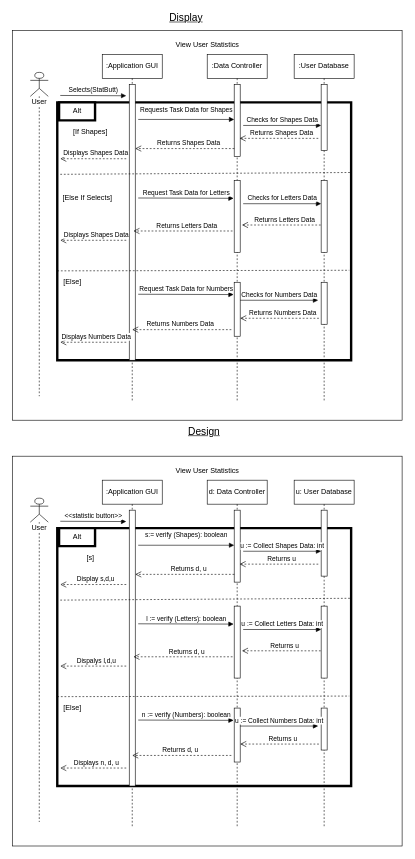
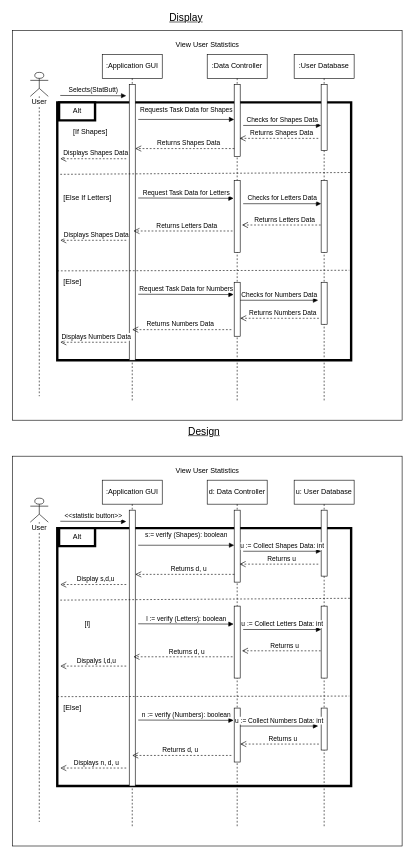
  <mxCell id="0" />
  <mxCell id="1" parent="0" />
  <mxCell id="2" value="" style="whiteSpace=wrap;html=1;aspect=fixed;" parent="1" vertex="1"><mxGeometry x="20" y="50" width="650" height="650" as="geometry" /></mxCell>
  <mxCell id="3" value="" style="verticalLabelPosition=bottom;verticalAlign=top;html=1;shape=mxgraph.basic.rect;fillColor2=none;strokeWidth=4;size=20;indent=5;" parent="1" vertex="1"><mxGeometry x="95" y="170" width="490" height="430" as="geometry" /></mxCell>
  <mxCell id="4" value="View User Statistics" style="text;html=1;resizable=0;autosize=1;align=center;verticalAlign=middle;points=[];fillColor=none;strokeColor=none;rounded=0;" parent="1" vertex="1"><mxGeometry x="285" y="64" width="120" height="20" as="geometry" /></mxCell>
  <mxCell id="5" value=":Application GUI" style="shape=umlLifeline;perimeter=lifelinePerimeter;whiteSpace=wrap;html=1;container=1;collapsible=0;recursiveResize=0;outlineConnect=0;" parent="1" vertex="1"><mxGeometry x="170" y="90" width="100" height="580" as="geometry" /></mxCell>
  <mxCell id="6" value="" style="html=1;points=[];perimeter=orthogonalPerimeter;" parent="5" vertex="1"><mxGeometry x="45" y="50" width="10" height="460" as="geometry" /></mxCell>
  <mxCell id="7" value=":Data Controller" style="shape=umlLifeline;perimeter=lifelinePerimeter;whiteSpace=wrap;html=1;container=1;collapsible=0;recursiveResize=0;outlineConnect=0;" parent="1" vertex="1"><mxGeometry x="345" y="90" width="100" height="580" as="geometry" /></mxCell>
  <mxCell id="8" value="" style="html=1;points=[];perimeter=orthogonalPerimeter;" parent="7" vertex="1"><mxGeometry x="45" y="50" width="10" height="120" as="geometry" /></mxCell>
  <mxCell id="9" value="" style="html=1;points=[];perimeter=orthogonalPerimeter;strokeWidth=1;" parent="7" vertex="1"><mxGeometry x="45" y="210" width="10" height="120" as="geometry" /></mxCell>
  <mxCell id="10" value="" style="html=1;points=[];perimeter=orthogonalPerimeter;strokeWidth=1;" parent="7" vertex="1"><mxGeometry x="45" y="380" width="10" height="90" as="geometry" /></mxCell>
  <mxCell id="11" value=":User Database" style="shape=umlLifeline;perimeter=lifelinePerimeter;whiteSpace=wrap;html=1;container=1;collapsible=0;recursiveResize=0;outlineConnect=0;" parent="1" vertex="1"><mxGeometry x="490" y="90" width="100" height="580" as="geometry" /></mxCell>
  <mxCell id="12" value="" style="html=1;points=[];perimeter=orthogonalPerimeter;" parent="11" vertex="1"><mxGeometry x="45" y="50" width="10" height="110" as="geometry" /></mxCell>
  <mxCell id="13" value="" style="html=1;points=[];perimeter=orthogonalPerimeter;strokeWidth=1;" parent="11" vertex="1"><mxGeometry x="45" y="210" width="10" height="120" as="geometry" /></mxCell>
  <mxCell id="14" value="" style="html=1;points=[];perimeter=orthogonalPerimeter;strokeWidth=1;" parent="11" vertex="1"><mxGeometry x="45" y="380" width="10" height="70" as="geometry" /></mxCell>
  <mxCell id="15" value="Selects(StatButt)" style="html=1;verticalAlign=bottom;endArrow=block;" parent="1" edge="1"><mxGeometry width="80" relative="1" as="geometry"><mxPoint x="100" y="158.5" as="sourcePoint" /><mxPoint x="210" y="159" as="targetPoint" /></mxGeometry></mxCell>
  <mxCell id="16" value="Requests Task Data for Shapes" style="html=1;verticalAlign=bottom;endArrow=block;" parent="1" edge="1"><mxGeometry y="9" width="80" relative="1" as="geometry"><mxPoint x="230" y="198.5" as="sourcePoint" /><mxPoint x="390" y="198.5" as="targetPoint" /><mxPoint y="1" as="offset" /></mxGeometry></mxCell>
  <mxCell id="17" value="Checks for Shapes Data" style="html=1;verticalAlign=bottom;endArrow=block;" parent="1" edge="1"><mxGeometry width="80" relative="1" as="geometry"><mxPoint x="405" y="208.5" as="sourcePoint" /><mxPoint x="535" y="208.5" as="targetPoint" /></mxGeometry></mxCell>
  <mxCell id="18" value="Returns Shapes Data" style="html=1;verticalAlign=bottom;endArrow=open;dashed=1;endSize=8;entryX=0.9;entryY=0.75;entryDx=0;entryDy=0;entryPerimeter=0;exitX=0.785;exitY=0.277;exitDx=0;exitDy=0;exitPerimeter=0;" parent="1" source="2" target="8" edge="1"><mxGeometry x="-0.077" relative="1" as="geometry"><mxPoint x="530" y="200" as="sourcePoint" /><mxPoint x="450" y="200" as="targetPoint" /><mxPoint as="offset" /></mxGeometry></mxCell>
  <mxCell id="19" value="Returns Shapes Data" style="html=1;verticalAlign=bottom;endArrow=open;dashed=1;endSize=8;exitX=0.785;exitY=0.277;exitDx=0;exitDy=0;exitPerimeter=0;" parent="1" edge="1"><mxGeometry x="-0.077" relative="1" as="geometry"><mxPoint x="390.25" y="247.05" as="sourcePoint" /><mxPoint x="225" y="247.05" as="targetPoint" /><mxPoint as="offset" /></mxGeometry></mxCell>
  <mxCell id="20" value="Displays Shapes Data" style="html=1;verticalAlign=bottom;endArrow=open;dashed=1;endSize=8;" parent="1" edge="1"><mxGeometry x="-0.077" relative="1" as="geometry"><mxPoint x="210" y="264" as="sourcePoint" /><mxPoint x="100" y="264" as="targetPoint" /><mxPoint as="offset" /></mxGeometry></mxCell>
  <mxCell id="21" value="User" style="shape=umlLifeline;participant=umlActor;perimeter=lifelinePerimeter;whiteSpace=wrap;html=1;container=1;collapsible=0;recursiveResize=0;verticalAlign=top;spacingTop=36;labelBackgroundColor=#ffffff;outlineConnect=0;" parent="1" vertex="1"><mxGeometry x="50" y="120" width="30" height="540" as="geometry" /></mxCell>
  <mxCell id="22" value="" style="verticalLabelPosition=bottom;verticalAlign=top;html=1;shape=mxgraph.basic.rect;fillColor2=none;strokeWidth=4;size=20;indent=5;" parent="1" vertex="1"><mxGeometry x="98" y="170" width="60" height="30" as="geometry" /></mxCell>
  <mxCell id="23" value="Alt" style="text;html=1;resizable=0;autosize=1;align=center;verticalAlign=middle;points=[];fillColor=none;strokeColor=none;rounded=0;" parent="1" vertex="1"><mxGeometry x="113" y="175" width="30" height="20" as="geometry" /></mxCell>
- <mxCell id="24" value="[Else If Selects]" style="text;html=1;resizable=0;autosize=1;align=center;verticalAlign=middle;points=[];fillColor=none;strokeColor=none;rounded=0;" parent="1" vertex="1"><mxGeometry x="95" y="320" width="100" height="20" as="geometry" /></mxCell>
+ <mxCell id="24" value="[Else If Letters]" style="text;html=1;resizable=0;autosize=1;align=center;verticalAlign=middle;points=[];fillColor=none;strokeColor=none;rounded=0;" parent="1" vertex="1"><mxGeometry x="95" y="320" width="100" height="20" as="geometry" /></mxCell>
  <mxCell id="25" value="Request Task Data for Letters" style="html=1;verticalAlign=bottom;endArrow=block;" parent="1" edge="1"><mxGeometry width="80" relative="1" as="geometry"><mxPoint x="230" y="329.5" as="sourcePoint" /><mxPoint x="389" y="330" as="targetPoint" /><mxPoint as="offset" /></mxGeometry></mxCell>
  <mxCell id="26" value="Checks for Letters Data" style="html=1;verticalAlign=bottom;endArrow=block;" parent="1" edge="1"><mxGeometry width="80" relative="1" as="geometry"><mxPoint x="405" y="339" as="sourcePoint" /><mxPoint x="535" y="339" as="targetPoint" /><mxPoint as="offset" /></mxGeometry></mxCell>
  <mxCell id="27" value="Returns Letters Data" style="html=1;verticalAlign=bottom;endArrow=open;dashed=1;endSize=8;entryX=0.9;entryY=0.75;entryDx=0;entryDy=0;entryPerimeter=0;exitX=0.785;exitY=0.277;exitDx=0;exitDy=0;exitPerimeter=0;" parent="1" edge="1"><mxGeometry x="-0.082" relative="1" as="geometry"><mxPoint x="534.25" y="374.55" as="sourcePoint" /><mxPoint x="403" y="374.5" as="targetPoint" /><mxPoint as="offset" /></mxGeometry></mxCell>
  <mxCell id="28" value="Returns Letters Data" style="html=1;verticalAlign=bottom;endArrow=open;dashed=1;endSize=8;exitX=0.785;exitY=0.277;exitDx=0;exitDy=0;exitPerimeter=0;" parent="1" edge="1"><mxGeometry x="-0.077" relative="1" as="geometry"><mxPoint x="387.25" y="384.5" as="sourcePoint" /><mxPoint x="222" y="384.5" as="targetPoint" /><mxPoint as="offset" /></mxGeometry></mxCell>
  <mxCell id="29" value="Displays Shapes Data" style="html=1;verticalAlign=bottom;endArrow=open;dashed=1;endSize=8;" parent="1" edge="1"><mxGeometry x="-0.091" relative="1" as="geometry"><mxPoint x="210" y="400" as="sourcePoint" /><mxPoint x="100" y="400" as="targetPoint" /><mxPoint as="offset" /></mxGeometry></mxCell>
  <mxCell id="30" value="[Else]" style="text;html=1;resizable=0;autosize=1;align=center;verticalAlign=middle;points=[];fillColor=none;strokeColor=none;rounded=0;" parent="1" vertex="1"><mxGeometry x="95" y="460" width="50" height="20" as="geometry" /></mxCell>
  <mxCell id="31" value="Request Task Data for Numbers" style="html=1;verticalAlign=bottom;endArrow=block;" parent="1" edge="1"><mxGeometry width="80" relative="1" as="geometry"><mxPoint x="230" y="490" as="sourcePoint" /><mxPoint x="389" y="490.5" as="targetPoint" /><mxPoint as="offset" /></mxGeometry></mxCell>
  <mxCell id="32" value="Checks for Numbers Data" style="html=1;verticalAlign=bottom;endArrow=block;" parent="1" edge="1"><mxGeometry width="80" relative="1" as="geometry"><mxPoint x="400" y="500" as="sourcePoint" /><mxPoint x="530" y="500" as="targetPoint" /><mxPoint as="offset" /></mxGeometry></mxCell>
  <mxCell id="33" value="Returns Numbers Data" style="html=1;verticalAlign=bottom;endArrow=open;dashed=1;endSize=8;entryX=0.9;entryY=0.75;entryDx=0;entryDy=0;entryPerimeter=0;exitX=0.785;exitY=0.277;exitDx=0;exitDy=0;exitPerimeter=0;" parent="1" edge="1"><mxGeometry x="-0.082" relative="1" as="geometry"><mxPoint x="531.25" y="530.05" as="sourcePoint" /><mxPoint x="400" y="530" as="targetPoint" /><mxPoint as="offset" /></mxGeometry></mxCell>
  <mxCell id="34" value="Returns Numbers Data" style="html=1;verticalAlign=bottom;endArrow=open;dashed=1;endSize=8;exitX=0.785;exitY=0.277;exitDx=0;exitDy=0;exitPerimeter=0;" parent="1" edge="1"><mxGeometry x="0.032" relative="1" as="geometry"><mxPoint x="385.25" y="549" as="sourcePoint" /><mxPoint x="220" y="549" as="targetPoint" /><mxPoint as="offset" /></mxGeometry></mxCell>
  <mxCell id="35" value="Displays Numbers Data" style="html=1;verticalAlign=bottom;endArrow=open;dashed=1;endSize=8;" parent="1" edge="1"><mxGeometry x="-0.091" relative="1" as="geometry"><mxPoint x="210" y="570" as="sourcePoint" /><mxPoint x="100" y="570" as="targetPoint" /><mxPoint as="offset" /></mxGeometry></mxCell>
  <mxCell id="36" value="&lt;div style=&quot;text-align: left&quot;&gt;&lt;span&gt;[If Shapes]&lt;/span&gt;&lt;/div&gt;" style="text;html=1;resizable=0;autosize=1;align=center;verticalAlign=middle;points=[];fillColor=none;strokeColor=none;rounded=0;" parent="1" vertex="1"><mxGeometry x="115" y="210" width="70" height="20" as="geometry" /></mxCell>
  <mxCell id="37" value="" style="endArrow=none;dashed=1;html=1;exitX=0;exitY=0.577;exitDx=0;exitDy=0;exitPerimeter=0;entryX=0.998;entryY=0.272;entryDx=0;entryDy=0;entryPerimeter=0;" parent="1" target="3" edge="1"><mxGeometry width="50" height="50" relative="1" as="geometry"><mxPoint x="100" y="290" as="sourcePoint" /><mxPoint x="591" y="301.04" as="targetPoint" /></mxGeometry></mxCell>
  <mxCell id="38" value="" style="endArrow=none;dashed=1;html=1;exitX=0;exitY=0.577;exitDx=0;exitDy=0;exitPerimeter=0;entryX=1.004;entryY=0.248;entryDx=0;entryDy=0;entryPerimeter=0;" parent="1" edge="1"><mxGeometry width="50" height="50" relative="1" as="geometry"><mxPoint x="95" y="450.96" as="sourcePoint" /><mxPoint x="581.96" y="450" as="targetPoint" /></mxGeometry></mxCell>
  <mxCell id="39" value="Display" style="text;html=1;strokeColor=none;fillColor=none;align=center;verticalAlign=middle;whiteSpace=wrap;rounded=0;shadow=1;fontSize=17;opacity=50;fontStyle=4" parent="1" vertex="1"><mxGeometry x="290" y="20" width="40" height="20" as="geometry" /></mxCell>
  <mxCell id="40" value="Design" style="text;html=1;strokeColor=none;fillColor=none;align=center;verticalAlign=middle;whiteSpace=wrap;rounded=0;shadow=1;fontSize=17;opacity=50;fontStyle=4" parent="1" vertex="1"><mxGeometry x="320" y="710" width="40" height="20" as="geometry" /></mxCell>
  <mxCell id="41" value="" style="whiteSpace=wrap;html=1;aspect=fixed;" vertex="1" parent="1"><mxGeometry x="20" y="760" width="650" height="650" as="geometry" /></mxCell>
  <mxCell id="42" value="" style="verticalLabelPosition=bottom;verticalAlign=top;html=1;shape=mxgraph.basic.rect;fillColor2=none;strokeWidth=4;size=20;indent=5;" vertex="1" parent="1"><mxGeometry x="95" y="880" width="490" height="430" as="geometry" /></mxCell>
  <mxCell id="43" value="View User Statistics" style="text;html=1;resizable=0;autosize=1;align=center;verticalAlign=middle;points=[];fillColor=none;strokeColor=none;rounded=0;" vertex="1" parent="1"><mxGeometry x="285" y="774" width="120" height="20" as="geometry" /></mxCell>
  <mxCell id="44" value=":Application GUI" style="shape=umlLifeline;perimeter=lifelinePerimeter;whiteSpace=wrap;html=1;container=1;collapsible=0;recursiveResize=0;outlineConnect=0;" vertex="1" parent="1"><mxGeometry x="170" y="800" width="100" height="580" as="geometry" /></mxCell>
  <mxCell id="45" value="" style="html=1;points=[];perimeter=orthogonalPerimeter;" vertex="1" parent="44"><mxGeometry x="45" y="50" width="10" height="460" as="geometry" /></mxCell>
  <mxCell id="46" value="d: Data Controller" style="shape=umlLifeline;perimeter=lifelinePerimeter;whiteSpace=wrap;html=1;container=1;collapsible=0;recursiveResize=0;outlineConnect=0;" vertex="1" parent="1"><mxGeometry x="345" y="800" width="100" height="580" as="geometry" /></mxCell>
  <mxCell id="47" value="" style="html=1;points=[];perimeter=orthogonalPerimeter;" vertex="1" parent="46"><mxGeometry x="45" y="50" width="10" height="120" as="geometry" /></mxCell>
  <mxCell id="48" value="" style="html=1;points=[];perimeter=orthogonalPerimeter;strokeWidth=1;" vertex="1" parent="46"><mxGeometry x="45" y="210" width="10" height="120" as="geometry" /></mxCell>
  <mxCell id="49" value="" style="html=1;points=[];perimeter=orthogonalPerimeter;strokeWidth=1;" vertex="1" parent="46"><mxGeometry x="45" y="380" width="10" height="90" as="geometry" /></mxCell>
  <mxCell id="50" value="u: User Database" style="shape=umlLifeline;perimeter=lifelinePerimeter;whiteSpace=wrap;html=1;container=1;collapsible=0;recursiveResize=0;outlineConnect=0;" vertex="1" parent="1"><mxGeometry x="490" y="800" width="100" height="580" as="geometry" /></mxCell>
  <mxCell id="51" value="" style="html=1;points=[];perimeter=orthogonalPerimeter;" vertex="1" parent="50"><mxGeometry x="45" y="50" width="10" height="110" as="geometry" /></mxCell>
  <mxCell id="52" value="" style="html=1;points=[];perimeter=orthogonalPerimeter;strokeWidth=1;" vertex="1" parent="50"><mxGeometry x="45" y="210" width="10" height="120" as="geometry" /></mxCell>
  <mxCell id="53" value="" style="html=1;points=[];perimeter=orthogonalPerimeter;strokeWidth=1;" vertex="1" parent="50"><mxGeometry x="45" y="380" width="10" height="70" as="geometry" /></mxCell>
  <mxCell id="54" value="&amp;lt;&amp;lt;statistic button&amp;gt;&amp;gt;" style="html=1;verticalAlign=bottom;endArrow=block;" edge="1" parent="1"><mxGeometry width="80" relative="1" as="geometry"><mxPoint x="100" y="868.5" as="sourcePoint" /><mxPoint x="210" y="869" as="targetPoint" /></mxGeometry></mxCell>
  <mxCell id="55" value="s:= verify (Shapes): boolean" style="html=1;verticalAlign=bottom;endArrow=block;" edge="1" parent="1"><mxGeometry y="9" width="80" relative="1" as="geometry"><mxPoint x="230" y="908.5" as="sourcePoint" /><mxPoint x="390" y="908.5" as="targetPoint" /><mxPoint y="1" as="offset" /></mxGeometry></mxCell>
  <mxCell id="56" value="u := Collect Shapes Data: int" style="html=1;verticalAlign=bottom;endArrow=block;" edge="1" parent="1"><mxGeometry width="80" relative="1" as="geometry"><mxPoint x="405" y="918.5" as="sourcePoint" /><mxPoint x="535" y="918.5" as="targetPoint" /></mxGeometry></mxCell>
  <mxCell id="57" value="Returns u" style="html=1;verticalAlign=bottom;endArrow=open;dashed=1;endSize=8;entryX=0.9;entryY=0.75;entryDx=0;entryDy=0;entryPerimeter=0;exitX=0.785;exitY=0.277;exitDx=0;exitDy=0;exitPerimeter=0;" edge="1" parent="1" source="41" target="47"><mxGeometry x="-0.077" relative="1" as="geometry"><mxPoint x="530" y="910" as="sourcePoint" /><mxPoint x="450" y="910" as="targetPoint" /><mxPoint as="offset" /></mxGeometry></mxCell>
  <mxCell id="58" value="Returns d, u" style="html=1;verticalAlign=bottom;endArrow=open;dashed=1;endSize=8;exitX=0.785;exitY=0.277;exitDx=0;exitDy=0;exitPerimeter=0;" edge="1" parent="1"><mxGeometry x="-0.077" relative="1" as="geometry"><mxPoint x="390.25" y="957.05" as="sourcePoint" /><mxPoint x="225" y="957.05" as="targetPoint" /><mxPoint as="offset" /></mxGeometry></mxCell>
  <mxCell id="59" value="Display s,d,u" style="html=1;verticalAlign=bottom;endArrow=open;dashed=1;endSize=8;" edge="1" parent="1"><mxGeometry x="-0.077" relative="1" as="geometry"><mxPoint x="210" y="974" as="sourcePoint" /><mxPoint x="100" y="974" as="targetPoint" /><mxPoint as="offset" /></mxGeometry></mxCell>
  <mxCell id="60" value="User" style="shape=umlLifeline;participant=umlActor;perimeter=lifelinePerimeter;whiteSpace=wrap;html=1;container=1;collapsible=0;recursiveResize=0;verticalAlign=top;spacingTop=36;labelBackgroundColor=#ffffff;outlineConnect=0;" vertex="1" parent="1"><mxGeometry x="50" y="830" width="30" height="540" as="geometry" /></mxCell>
  <mxCell id="61" value="" style="verticalLabelPosition=bottom;verticalAlign=top;html=1;shape=mxgraph.basic.rect;fillColor2=none;strokeWidth=4;size=20;indent=5;" vertex="1" parent="1"><mxGeometry x="98" y="880" width="60" height="30" as="geometry" /></mxCell>
  <mxCell id="62" value="Alt" style="text;html=1;resizable=0;autosize=1;align=center;verticalAlign=middle;points=[];fillColor=none;strokeColor=none;rounded=0;" vertex="1" parent="1"><mxGeometry x="113" y="885" width="30" height="20" as="geometry" /></mxCell>
+ <mxCell id="63" value="[l]" style="text;html=1;resizable=0;autosize=1;align=center;verticalAlign=middle;points=[];fillColor=none;strokeColor=none;rounded=0;" vertex="1" parent="1"><mxGeometry x="135" y="1030" width="20" height="20" as="geometry" /></mxCell>
  <mxCell id="64" value="l := verify (Letters): boolean" style="html=1;verticalAlign=bottom;endArrow=block;" edge="1" parent="1"><mxGeometry width="80" relative="1" as="geometry"><mxPoint x="230" y="1039.5" as="sourcePoint" /><mxPoint x="389" y="1040" as="targetPoint" /><mxPoint as="offset" /></mxGeometry></mxCell>
  <mxCell id="65" value="u := Collect Letters Data: int" style="html=1;verticalAlign=bottom;endArrow=block;" edge="1" parent="1"><mxGeometry width="80" relative="1" as="geometry"><mxPoint x="405" y="1049" as="sourcePoint" /><mxPoint x="535" y="1049" as="targetPoint" /><mxPoint as="offset" /></mxGeometry></mxCell>
  <mxCell id="66" value="Returns u" style="html=1;verticalAlign=bottom;endArrow=open;dashed=1;endSize=8;entryX=0.9;entryY=0.75;entryDx=0;entryDy=0;entryPerimeter=0;exitX=0.785;exitY=0.277;exitDx=0;exitDy=0;exitPerimeter=0;" edge="1" parent="1"><mxGeometry x="-0.082" relative="1" as="geometry"><mxPoint x="534.25" y="1084.55" as="sourcePoint" /><mxPoint x="403" y="1084.5" as="targetPoint" /><mxPoint as="offset" /></mxGeometry></mxCell>
  <mxCell id="67" value="Returns d, u" style="html=1;verticalAlign=bottom;endArrow=open;dashed=1;endSize=8;exitX=0.785;exitY=0.277;exitDx=0;exitDy=0;exitPerimeter=0;" edge="1" parent="1"><mxGeometry x="-0.077" relative="1" as="geometry"><mxPoint x="387.25" y="1094.5" as="sourcePoint" /><mxPoint x="222" y="1094.5" as="targetPoint" /><mxPoint as="offset" /></mxGeometry></mxCell>
  <mxCell id="68" value="Dispalys l,d,u" style="html=1;verticalAlign=bottom;endArrow=open;dashed=1;endSize=8;" edge="1" parent="1"><mxGeometry x="-0.091" relative="1" as="geometry"><mxPoint x="210" y="1110" as="sourcePoint" /><mxPoint x="100" y="1110" as="targetPoint" /><mxPoint as="offset" /></mxGeometry></mxCell>
  <mxCell id="69" value="[Else]" style="text;html=1;resizable=0;autosize=1;align=center;verticalAlign=middle;points=[];fillColor=none;strokeColor=none;rounded=0;" vertex="1" parent="1"><mxGeometry x="95" y="1170" width="50" height="20" as="geometry" /></mxCell>
  <mxCell id="70" value="n := verify (Numbers): boolean" style="html=1;verticalAlign=bottom;endArrow=block;" edge="1" parent="1"><mxGeometry width="80" relative="1" as="geometry"><mxPoint x="230" y="1200" as="sourcePoint" /><mxPoint x="389" y="1200.5" as="targetPoint" /><mxPoint as="offset" /></mxGeometry></mxCell>
  <mxCell id="71" value="u := Collect Numbers Data: int" style="html=1;verticalAlign=bottom;endArrow=block;" edge="1" parent="1"><mxGeometry width="80" relative="1" as="geometry"><mxPoint x="400" y="1210" as="sourcePoint" /><mxPoint x="530" y="1210" as="targetPoint" /><mxPoint as="offset" /></mxGeometry></mxCell>
  <mxCell id="72" value="Returns u" style="html=1;verticalAlign=bottom;endArrow=open;dashed=1;endSize=8;entryX=0.9;entryY=0.75;entryDx=0;entryDy=0;entryPerimeter=0;exitX=0.785;exitY=0.277;exitDx=0;exitDy=0;exitPerimeter=0;" edge="1" parent="1"><mxGeometry x="-0.082" relative="1" as="geometry"><mxPoint x="531.25" y="1240.05" as="sourcePoint" /><mxPoint x="400" y="1240" as="targetPoint" /><mxPoint as="offset" /></mxGeometry></mxCell>
  <mxCell id="73" value="Returns d, u" style="html=1;verticalAlign=bottom;endArrow=open;dashed=1;endSize=8;exitX=0.785;exitY=0.277;exitDx=0;exitDy=0;exitPerimeter=0;" edge="1" parent="1"><mxGeometry x="0.032" relative="1" as="geometry"><mxPoint x="385.25" y="1259" as="sourcePoint" /><mxPoint x="220" y="1259" as="targetPoint" /><mxPoint as="offset" /></mxGeometry></mxCell>
  <mxCell id="74" value="Displays n, d, u" style="html=1;verticalAlign=bottom;endArrow=open;dashed=1;endSize=8;" edge="1" parent="1"><mxGeometry x="-0.091" relative="1" as="geometry"><mxPoint x="210" y="1280" as="sourcePoint" /><mxPoint x="100" y="1280" as="targetPoint" /><mxPoint as="offset" /></mxGeometry></mxCell>
- <mxCell id="75" value="&lt;div style=&quot;text-align: left&quot;&gt;&lt;span&gt;[s]&lt;/span&gt;&lt;/div&gt;" style="text;html=1;resizable=0;autosize=1;align=center;verticalAlign=middle;points=[];fillColor=none;strokeColor=none;rounded=0;" vertex="1" parent="1"><mxGeometry x="135" y="920" width="30" height="20" as="geometry" /></mxCell>
  <mxCell id="76" value="" style="endArrow=none;dashed=1;html=1;exitX=0;exitY=0.577;exitDx=0;exitDy=0;exitPerimeter=0;entryX=0.998;entryY=0.272;entryDx=0;entryDy=0;entryPerimeter=0;" edge="1" parent="1" target="42"><mxGeometry width="50" height="50" relative="1" as="geometry"><mxPoint x="100" y="1000" as="sourcePoint" /><mxPoint x="591" y="1011.04" as="targetPoint" /></mxGeometry></mxCell>
  <mxCell id="77" value="" style="endArrow=none;dashed=1;html=1;exitX=0;exitY=0.577;exitDx=0;exitDy=0;exitPerimeter=0;entryX=1.004;entryY=0.248;entryDx=0;entryDy=0;entryPerimeter=0;" edge="1" parent="1"><mxGeometry width="50" height="50" relative="1" as="geometry"><mxPoint x="95" y="1160.96" as="sourcePoint" /><mxPoint x="581.96" y="1160" as="targetPoint" /></mxGeometry></mxCell>
